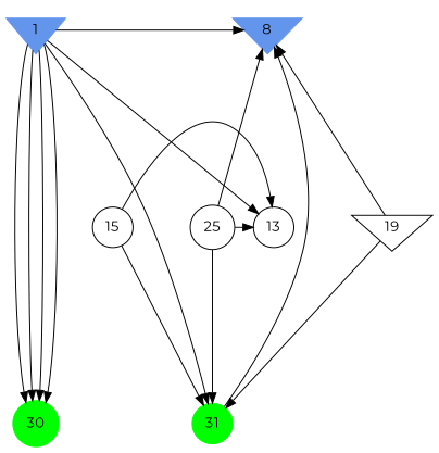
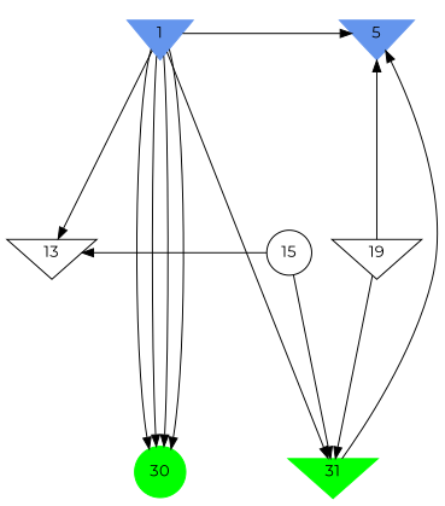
  digraph {
    fontname=Montserrat
    ranksep=2.0
    node [color=black fontname=Montserrat shape=circle]
    edge [fontname=Montserrat]
-   5 [color=cornflowerblue shape=invtriangle style=filled label=8]
+   5 [color=cornflowerblue shape=invtriangle style=filled]
    n2 [color=cornflowerblue label=1 shape=invtriangle style=filled]
-   13
+   13 [shape=invtriangle]
    15
    19 [shape=invtriangle]
-   25
    30 [color=green style=filled]
-   31 [color=green style=filled]
+   31 [color=green shape=invtriangle style=filled]
    subgraph sub_1 {
      rank=same
      5
      n2
    }
    subgraph sub_2 {
      rank=same
      13
      15
      19
-     25
    }
    subgraph sub_3 {
      rank=same
      30
      31
    }
    n2 -> 5
    n2 -> 13
    n2 -> 30
    n2 -> 30
    n2 -> 30
    n2 -> 30
    n2 -> 31
    15 -> 13
    15 -> 31
    19 -> 5
    19 -> 31
-   25 -> 5
-   25 -> 13
-   25 -> 31
    31 -> 5
  }
